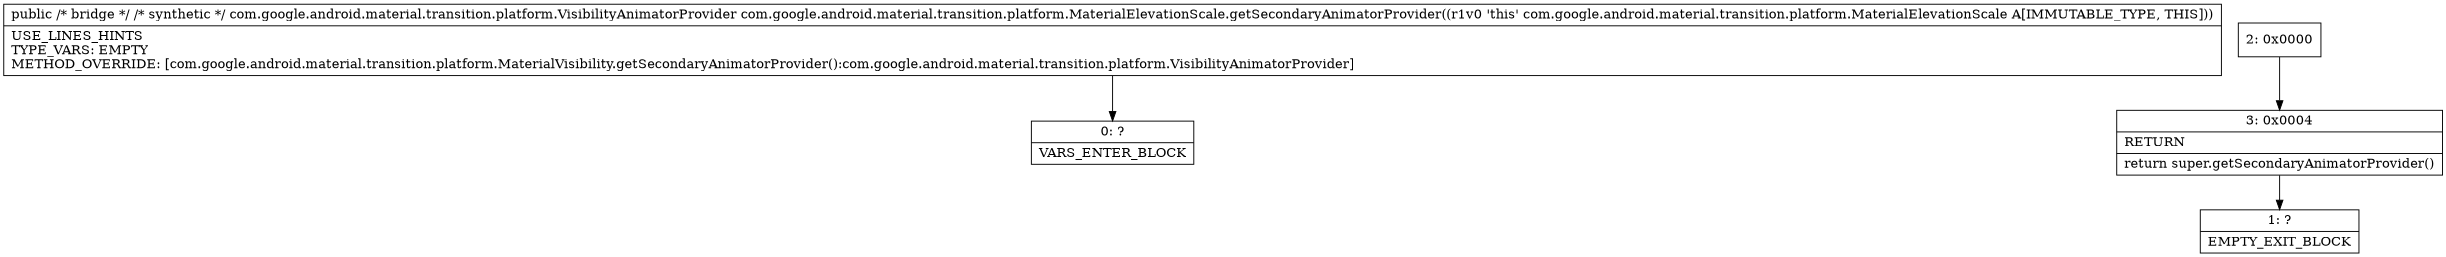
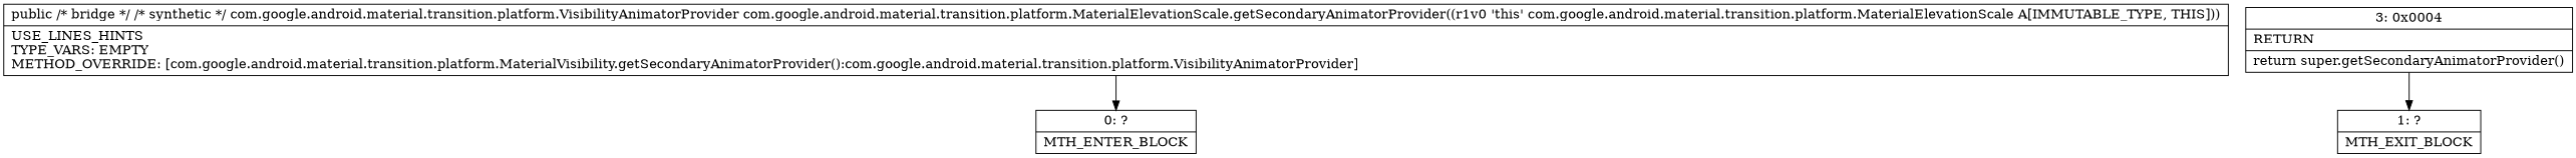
  digraph {
    node [shape=record]
-   n1 [label="{0\:\ ?|VARS_ENTER_BLOCK\l}"]
-   n2 [label="{2\:\ 0x0000}"]
+   n1 [label="{0\:\ ?|MTH_ENTER_BLOCK\l}"]
    n3 [label="{3\:\ 0x0004|RETURN\l|return super.getSecondaryAnimatorProvider()\l}"]
-   n4 [label="{1\:\ ?|EMPTY_EXIT_BLOCK\l}"]
+   n4 [label="{1\:\ ?|MTH_EXIT_BLOCK\l}"]
    n5 [label="{public \/* bridge *\/ \/* synthetic *\/ com.google.android.material.transition.platform.VisibilityAnimatorProvider com.google.android.material.transition.platform.MaterialElevationScale.getSecondaryAnimatorProvider((r1v0 'this' com.google.android.material.transition.platform.MaterialElevationScale A[IMMUTABLE_TYPE, THIS]))  | USE_LINES_HINTS\lTYPE_VARS: EMPTY\lMETHOD_OVERRIDE: [com.google.android.material.transition.platform.MaterialVisibility.getSecondaryAnimatorProvider():com.google.android.material.transition.platform.VisibilityAnimatorProvider]\l}"]
-   n2 -> n3
    n3 -> n4
    n5 -> n1
  }
